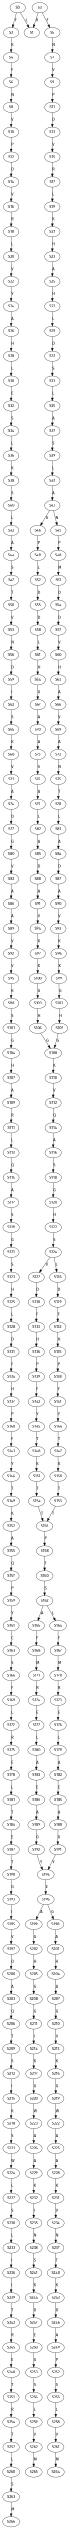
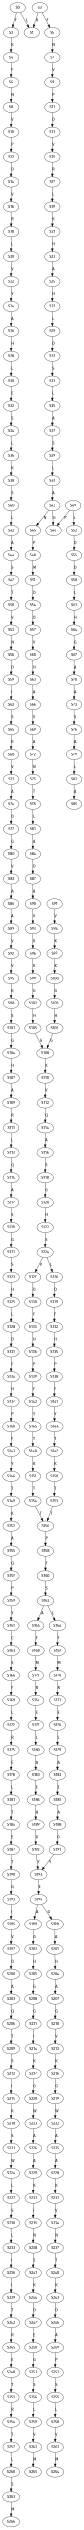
  strict digraph {
    fontname="Fira Sans"
    node [fontname="Fira Sans"]
    edge [fontname="Fira Sans"]
    S0
    S1
    S2
    S4
    S3
    S5
    S6
    S7
    S8
    S9
    S10
    S11
    S12
    S13
    S14
    S15
    S16
    S17
    S18
    S19
    S20
    S21
    S22
    S23
    S24
    S25
    S26
    S27
    S28
    S29
    S30
    S31
    S32
    S33
    S34
    S35
    S36
    S37
    S38
    S39
    S40
    S41
    S42
    S43
    S44
    S45
    S46
    S47
    S48
    S49
    S50
    S51
    S52
    S53
    S54
    S55
    S56
    S57
    S58
    S59
    S60
    S61
    S62
    S63
    S64
    S65
    S66
    S67
    S68
    S69
    S70
    S71
    S72
    S73
    S74
    S75
    S76
    S77
    S78
    S79
    S80
    S81
    S82
    S83
    S84
    S85
    S86
    S87
-   S88
    S89
    S90
    S91
    S92
    S93
    S94
    S95
    S96
    S97
    S98
    S99
    S100
    S101
    S102
    S103
    S104
    S105
    S106
    S107
    S108
    S109
    S110
    S111
    S112
    S113
    S114
    S115
    S116
    S117
    S118
    S119
    S120
    S121
    S122
    S123
    S124
    S125
    S126
    S127
    S128
    S129
    S130
    S131
    S132
    S133
    S134
    S135
    S136
    S137
    S138
    S139
    S140
    S141
    S142
    S143
    S144
    S145
    S146
    S147
    S148
    S149
    S150
    S151
    S152
    S153
    S154
    S155
    S156
    S157
    S158
    S159
    S160
    S161
    S162
    S163
    S164
    S165
    S166
    S167
    S168
    S169
    S170
    S171
    S172
    S173
    S174
    S175
    S176
    S177
    S178
    S179
    S180
    S181
    S182
    S183
    S184
    S185
    S186
    S187
    S188
    S189
    S190
    S191
    S192
    S193
    S194
    S195
    S196
    S197
    S198
    S199
    S200
    S201
    S202
    S203
    S204
    S205
    S206
    S207
    S208
    S209
    S210
    S211
    S212
    S213
    S214
    S215
    S216
    S217
    S218
    S219
    S220
    S221
    S222
    S223
    S224
    S225
    S226
    S227
    S228
    S229
    S230
    S231
    S232
    S233
    S234
    S235
    S236
    S237
    S238
    S239
    S240
    S241
    S242
    S243
    S244
    S245
    S246
    S247
    S248
    S249
    S250
    S251
    S252
    S253
    S254
    S255
    S256
    S257
    S258
    S259
    S260
    S261
    S262
    S263
    S264
    S265
    S266
    S0 -> S1 [label=L]
    S0 -> S2 [label=F]
    S2 -> S4 [label=K]
    S4 -> S6 [label=F]
    S3 -> S1 [label=K]
    S3 -> S5 [label=F]
    S5 -> S7 [label=N]
    S6 -> S8 [label=N]
    S7 -> S9 [label=V]
    S8 -> S10 [label=V]
    S9 -> S11 [label=P]
    S10 -> S12 [label=P]
    S11 -> S13 [label=D]
    S12 -> S14 [label=D]
    S13 -> S15 [label=V]
    S14 -> S16 [label=V]
    S15 -> S17 [label=R]
    S16 -> S18 [label=R]
    S17 -> S19 [label=L]
    S18 -> S20 [label=L]
    S19 -> S21 [label=K]
    S20 -> S22 [label=V]
    S21 -> S23 [label=H]
    S22 -> S24 [label=Y]
    S23 -> S25 [label=A]
    S24 -> S26 [label=A]
    S25 -> S27 [label=H]
    S26 -> S28 [label=H]
    S27 -> S29 [label=L]
    S28 -> S30 [label=L]
    S29 -> S31 [label=D]
    S30 -> S32 [label=E]
    S31 -> S33 [label=S]
    S32 -> S34 [label=S]
    S33 -> S35 [label=L]
    S34 -> S36 [label=L]
    S35 -> S37 [label=A]
    S36 -> S38 [label=K]
    S37 -> S39 [label=S]
    S38 -> S40 [label=S]
    S39 -> S41 [label=L]
    S40 -> S42 [label=L]
    S41 -> S43 [label=A]
    S42 -> S44 [label=A]
    S43 -> S45 [label=N]
    S43 -> S46 [label=G]
    S44 -> S47 [label=S]
    S45 -> S48 [label=P]
-   S46 -> S49 [label=P]
+   S49 -> S46 [label=P]
    S47 -> S50 [label=T]
    S48 -> S51 [label=M]
    S49 -> S52 [label=L]
    S50 -> S53 [label=V]
    S51 -> S54 [label=D]
    S52 -> S55 [label=D]
    S53 -> S56 [label=N]
    S54 -> S57 [label=D]
    S55 -> S58 [label=D]
    S56 -> S59 [label=D]
    S57 -> S60 [label=V]
    S58 -> S61 [label=L]
    S59 -> S62 [label=I]
    S60 -> S63 [label=H]
    S61 -> S64 [label=H]
    S62 -> S65 [label=S]
    S63 -> S66 [label=A]
    S64 -> S67 [label=G]
    S65 -> S68 [label=K]
    S66 -> S69 [label=V]
    S67 -> S70 [label=A]
    S68 -> S71 [label=V]
    S69 -> S72 [label=A]
    S70 -> S73 [label=A]
    S71 -> S74 [label=A]
    S72 -> S75 [label=N]
    S73 -> S76 [label=S]
    S74 -> S77 [label=D]
    S75 -> S78 [label=T]
    S76 -> S79 [label=A]
    S77 -> S80 [label=G]
    S78 -> S81 [label=L]
    S79 -> S82 [label=L]
    S80 -> S83 [label=V]
    S81 -> S84 [label=A]
    S82 -> S85 [label=A]
    S83 -> S86 [label=A]
    S84 -> S87 [label=D]
-   S85 -> S88 [label=D]
    S86 -> S89 [label=A]
    S87 -> S90 [label=A]
-   S88 -> S91 [label=A]
    S89 -> S92 [label=V]
    S90 -> S93 [label=V]
    S91 -> S94 [label=V]
    S92 -> S95 [label=V]
    S93 -> S96 [label=K]
    S94 -> S97 [label=K]
    S95 -> S98 [label=K]
    S96 -> S99 [label=K]
    S97 -> S100 [label=K]
    S98 -> S101 [label=S]
    S99 -> S102 [label=G]
    S100 -> S103 [label=G]
    S101 -> S104 [label=G]
    S102 -> S105 [label=H]
    S103 -> S106 [label=H]
    S104 -> S107 [label=H]
    S105 -> S108 [label=G]
    S106 -> S108 [label=G]
    S107 -> S109 [label=A]
    S108 -> S110 [label=K]
    S109 -> S111 [label=R]
    S110 -> S112 [label=V]
    S111 -> S113 [label=L]
    S112 -> S114 [label=Q]
    S113 -> S115 [label=Q]
    S114 -> S116 [label=A]
    S115 -> S117 [label=A]
    S116 -> S118 [label=S]
    S117 -> S119 [label=S]
    S118 -> S120 [label=G]
    S119 -> S121 [label=G]
    S120 -> S122 [label=H]
    S121 -> S123 [label=S]
    S122 -> S124 [label=S]
    S123 -> S125 [label=H]
    S124 -> S126 [label=L]
    S124 -> S127 [label=V]
    S125 -> S128 [label=L]
    S126 -> S129 [label=D]
    S127 -> S130 [label=D]
    S128 -> S131 [label=D]
    S129 -> S132 [label=F]
    S130 -> S133 [label=F]
    S131 -> S134 [label=F]
    S132 -> S135 [label=H]
    S133 -> S136 [label=H]
    S134 -> S137 [label=H]
    S135 -> S138 [label=P]
    S136 -> S139 [label=P]
    S137 -> S140 [label=P]
    S138 -> S141 [label=F]
    S139 -> S142 [label=F]
    S140 -> S143 [label=F]
    S141 -> S144 [label=Y]
    S142 -> S145 [label=Y]
    S143 -> S146 [label=Y]
    S144 -> S147 [label=T]
    S145 -> S148 [label=T]
    S146 -> S149 [label=T]
    S147 -> S150 [label=K]
    S148 -> S151 [label=K]
    S149 -> S152 [label=K]
    S150 -> S153 [label=T]
    S151 -> S154 [label=T]
    S152 -> S155 [label=A]
    S153 -> S156 [label=T]
    S154 -> S156 [label=T]
    S155 -> S157 [label=Q]
    S156 -> S158 [label=P]
    S157 -> S159 [label=P]
    S158 -> S160 [label=F]
    S159 -> S161 [label=Y]
    S160 -> S162 [label=S]
    S161 -> S163 [label=C]
    S162 -> S164 [label=L]
    S162 -> S165 [label=A]
    S163 -> S166 [label=S]
    S164 -> S167 [label=F]
    S165 -> S168 [label=F]
    S166 -> S169 [label=F]
    S167 -> S170 [label=M]
    S168 -> S171 [label=M]
    S169 -> S172 [label=L]
    S170 -> S173 [label=R]
    S171 -> S174 [label=R]
    S172 -> S175 [label=R]
    S173 -> S176 [label=E]
    S174 -> S177 [label=E]
    S175 -> S178 [label=E]
    S176 -> S179 [label=L]
    S177 -> S180 [label=L]
    S178 -> S181 [label=L]
    S179 -> S182 [label=A]
    S180 -> S183 [label=A]
    S181 -> S184 [label=T]
    S182 -> S185 [label=E]
    S183 -> S186 [label=E]
    S184 -> S187 [label=E]
    S185 -> S188 [label=A]
    S186 -> S189 [label=A]
    S187 -> S190 [label=T]
    S188 -> S191 [label=G]
    S189 -> S192 [label=G]
    S190 -> S193 [label=G]
    S191 -> S194 [label=Y]
    S192 -> S194 [label=Y]
    S193 -> S195 [label=I]
    S194 -> S196 [label=E]
    S195 -> S197 [label=V]
    S196 -> S198 [label=G]
    S196 -> S199 [label=A]
    S197 -> S200 [label=D]
    S198 -> S201 [label=A]
    S199 -> S202 [label=G]
    S200 -> S203 [label=A]
    S201 -> S204 [label=H]
    S202 -> S205 [label=H]
    S203 -> S206 [label=Q]
    S204 -> S207 [label=A]
    S205 -> S208 [label=G]
    S206 -> S209 [label=T]
    S207 -> S210 [label=G]
    S208 -> S211 [label=G]
    S209 -> S212 [label=S]
    S210 -> S213 [label=V]
    S211 -> S214 [label=I]
    S212 -> S215 [label=I]
    S213 -> S216 [label=K]
    S214 -> S217 [label=K]
    S215 -> S218 [label=K]
    S216 -> S219 [label=G]
    S217 -> S220 [label=G]
    S218 -> S221 [label=S]
    S219 -> S222 [label=W]
    S220 -> S223 [label=W]
    S221 -> S224 [label=W]
    S222 -> S225 [label=A]
    S223 -> S226 [label=A]
    S224 -> S227 [label=L]
    S225 -> S228 [label=A]
    S226 -> S229 [label=A]
    S227 -> S230 [label=S]
    S228 -> S231 [label=K]
    S229 -> S232 [label=K]
    S230 -> S233 [label=L]
    S231 -> S234 [label=V]
    S232 -> S235 [label=I]
    S233 -> S236 [label=I]
    S234 -> S237 [label=N]
    S235 -> S238 [label=N]
    S236 -> S239 [label=I]
    S237 -> S240 [label=T]
    S238 -> S241 [label=S]
    S239 -> S242 [label=T]
    S240 -> S243 [label=K]
    S241 -> S244 [label=K]
    S242 -> S245 [label=R]
    S243 -> S246 [label=D]
    S244 -> S247 [label=D]
    S245 -> S248 [label=E]
    S246 -> S249 [label=A]
    S247 -> S250 [label=E]
    S248 -> S251 [label=T]
    S249 -> S252 [label=P]
    S250 -> S253 [label=G]
    S251 -> S254 [label=R]
    S252 -> S255 [label=S]
    S253 -> S256 [label=S]
    S254 -> S257 [label=T]
    S255 -> S258 [label=L]
    S256 -> S259 [label=L]
    S257 -> S260 [label=L]
    S258 -> S261 [label=V]
    S259 -> S262 [label=V]
    S260 -> S263 [label=S]
    S261 -> S264 [label=M]
    S262 -> S265 [label=M]
    S263 -> S266 [label=M]
  }
